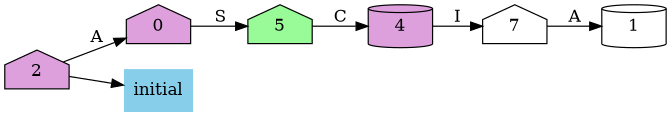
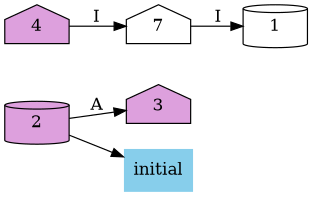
  digraph {
    rankdir=LR
    node [fillcolor=plum shape=house style=filled]
-   5 [fillcolor=palegreen]
-   0
-   4 [shape=cylinder]
+   0 [label=3]
+   4
    n4 [fillcolor=white label=7]
    1 [fillcolor=white shape=cylinder]
-   2
+   2 [shape=cylinder]
    initial [fillcolor=skyblue shape=plaintext]
-   5 -> 4 [label=C]
-   0 -> 5 [label=S]
    4 -> n4 [label=I]
-   n4 -> 1 [label=A]
+   n4 -> 1 [label=I]
    2 -> 0 [label=A]
    2 -> initial
  }
